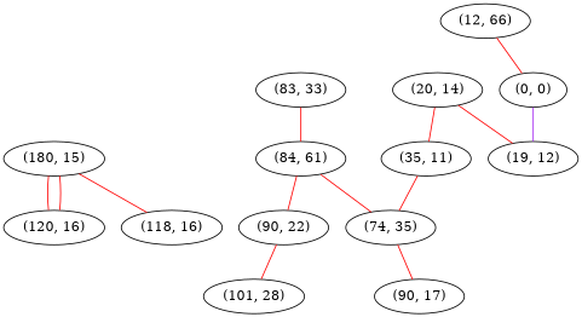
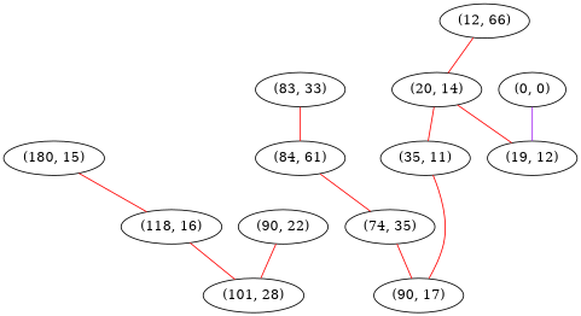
  graph {
    edge [color=red weight=1]
    n1 [label="(20, 14)"]
    "(12, 66)"
    "(35, 11)"
    "(19, 12)"
    "(74, 35)"
    n6 [label="(83, 33)"]
    n7 [label="(84, 61)"]
    "(90, 22)"
    "(101, 28)"
    "(90, 17)"
    n11 [label="(180, 15)"]
-   "(120, 16)"
    "(118, 16)"
    "(0, 0)"
    n1 -- "(35, 11)"
    n1 -- "(19, 12)"
-   "(12, 66)" -- "(0, 0)"
-   "(35, 11)" -- "(74, 35)"
+   "(12, 66)" -- n1
+   "(35, 11)" -- "(90, 17)"
    "(74, 35)" -- "(90, 17)"
    n6 -- n7
    n7 -- "(74, 35)"
-   n7 -- "(90, 22)"
    "(90, 22)" -- "(101, 28)"
-   n11 -- "(120, 16)"
-   n11 -- "(120, 16)"
    n11 -- "(118, 16)"
+   "(118, 16)" -- "(101, 28)"
    "(0, 0)" -- "(19, 12)" [color=purple weight=4]
  }
